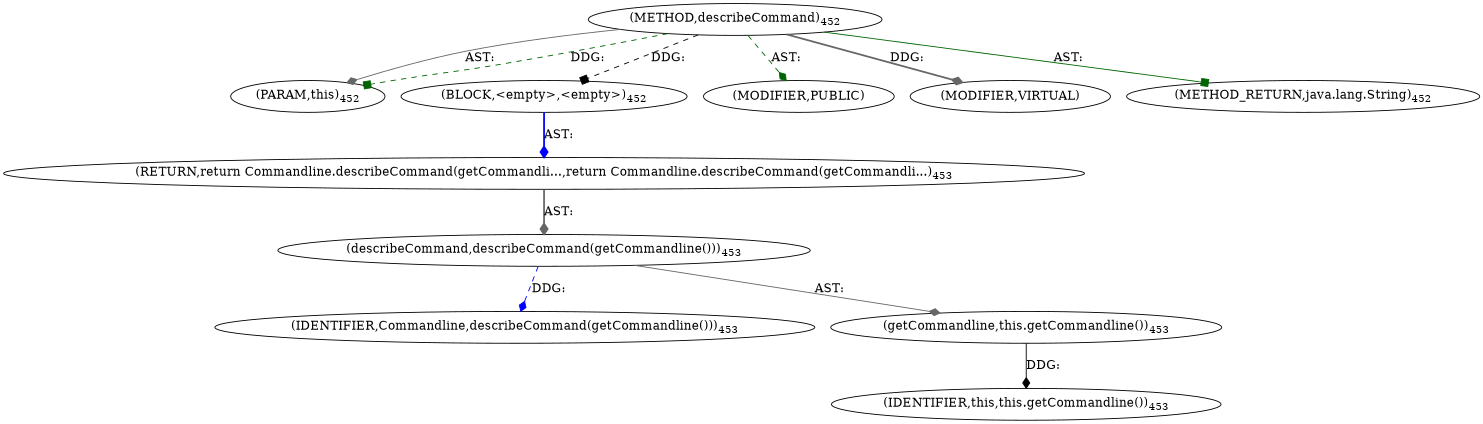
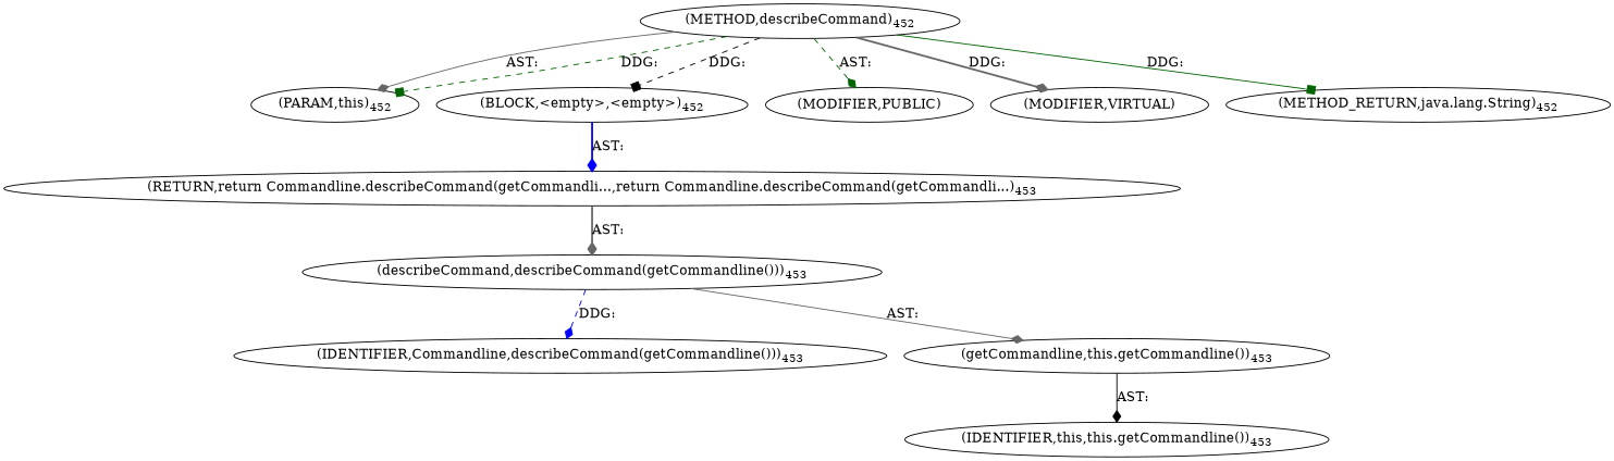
  digraph {
    edge [arrowhead=diamond color=gray40 style=solid]
    n1 [label=<(METHOD,describeCommand)<SUB>452</SUB>>]
    n2 [label=<(PARAM,this)<SUB>452</SUB>>]
    n3 [label=<(BLOCK,&lt;empty&gt;,&lt;empty&gt;)<SUB>452</SUB>>]
    n4 [label=<(MODIFIER,PUBLIC)>]
    n5 [label=<(MODIFIER,VIRTUAL)>]
    n6 [label=<(METHOD_RETURN,java.lang.String)<SUB>452</SUB>>]
    n7 [label=<(RETURN,return Commandline.describeCommand(getCommandli...,return Commandline.describeCommand(getCommandli...)<SUB>453</SUB>>]
    n8 [label=<(describeCommand,describeCommand(getCommandline()))<SUB>453</SUB>>]
    n9 [label=<(IDENTIFIER,Commandline,describeCommand(getCommandline()))<SUB>453</SUB>>]
    n10 [label=<(getCommandline,this.getCommandline())<SUB>453</SUB>>]
    n11 [label=<(IDENTIFIER,this,this.getCommandline())<SUB>453</SUB>>]
    n1 -> n2 [label="AST: "]
    n1 -> n2 [arrowhead=box color=darkgreen label="DDG: " style=dashed]
    n1 -> n3 [arrowhead=box color=black label="DDG: " style=dashed]
    n1 -> n4 [color=darkgreen label="AST: " style=dashed]
    n1 -> n5 [label="DDG: " style=bold]
-   n1 -> n6 [arrowhead=box color=darkgreen label="AST: "]
+   n1 -> n6 [arrowhead=box color=darkgreen label="DDG: "]
    n3 -> n7 [color=blue label="AST: " style=bold]
    n7 -> n8 [label="AST: " style=bold]
    n8 -> n9 [color=blue label="DDG: " style=dashed]
    n8 -> n10 [label="AST: "]
-   n10 -> n11 [color=black label="DDG: "]
+   n10 -> n11 [color=black label="AST: "]
  }
